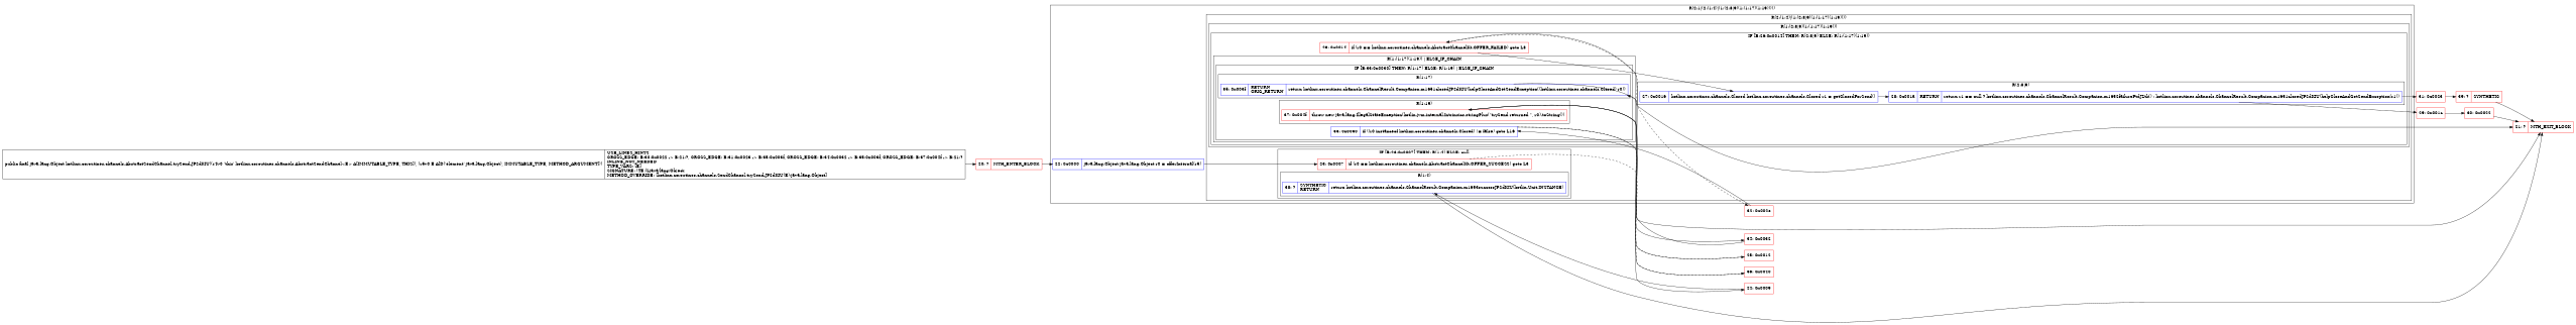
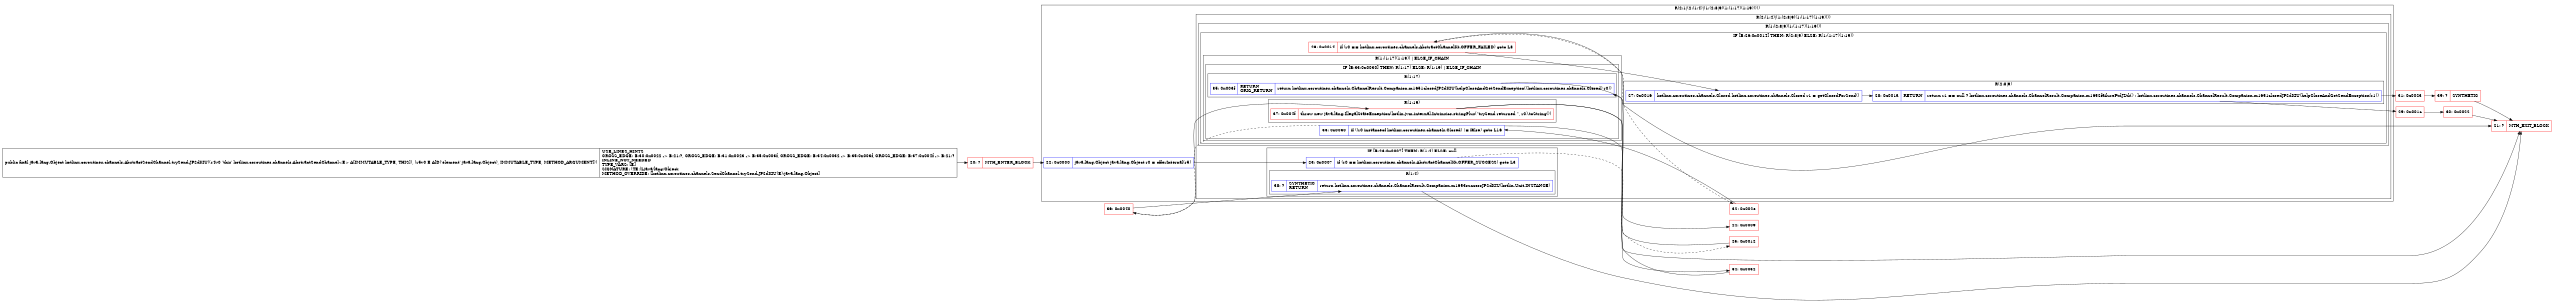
  digraph {
    rankdir=LR
    node [color=red shape=record]
    n1 [color=blue label="{38\:\ ?|SYNTHETIC\lRETURN\l|return kotlinx.coroutines.channels.ChannelResult.Companion.m1653successJP2dKIU(kotlin.Unit.INSTANCE)\l}"]
-   n2 [label="{23\:\ 0x0007|if (r0 == kotlinx.coroutines.channels.AbstractChannelKt.OFFER_SUCCESS) goto L3\l}"]
+   n2 [color=blue label="{23\:\ 0x0007|if (r0 == kotlinx.coroutines.channels.AbstractChannelKt.OFFER_SUCCESS) goto L3\l}"]
    n3 [color=blue label="{27\:\ 0x0016|kotlinx.coroutines.channels.Closed kotlinx.coroutines.channels.Closed r1 = getClosedForSend()\l}"]
    n4 [color=blue label="{28\:\ 0x001a|RETURN\l|return r1 == null ? kotlinx.coroutines.channels.ChannelResult.Companion.m1652failurePtdJZtk() : kotlinx.coroutines.channels.ChannelResult.Companion.m1651closedJP2dKIU(helpCloseAndGetSendException(r1))\l}"]
    n5 [color=blue label="{35\:\ 0x003f|RETURN\lORIG_RETURN\l|return kotlinx.coroutines.channels.ChannelResult.Companion.m1651closedJP2dKIU(helpCloseAndGetSendException((kotlinx.coroutines.channels.Closed) r0))\l}"]
    n6 [label="{37\:\ 0x004f|throw new java.lang.IllegalStateException(kotlin.jvm.internal.Intrinsics.stringPlus(\"trySend returned \", r0).toString())\l}"]
    n7 [color=blue label="{33\:\ 0x0030|if ((r0 instanceof kotlinx.coroutines.channels.Closed) != false) goto L16\l}"]
    n8 [label="{26\:\ 0x0014|if (r0 == kotlinx.coroutines.channels.AbstractChannelKt.OFFER_FAILED) goto L8\l}"]
    n9 [color=blue label="{22\:\ 0x0000|java.lang.Object java.lang.Object r0 = offerInternal(r5)\l}"]
    n10 [label="{21\:\ ?|MTH_EXIT_BLOCK\l}"]
    n11 [label="{25\:\ 0x0012}"]
    n12 [label="{29\:\ 0x001c}"]
    n13 [label="{31\:\ 0x0023}"]
    n14 [label="{24\:\ 0x0009}"]
    n15 [label="{34\:\ 0x0032}"]
    n16 [label="{36\:\ 0x0040}"]
    n17 [label="{32\:\ 0x002e}"]
    n18 [label="{30\:\ 0x0022}"]
    n19 [label="{39\:\ ?|SYNTHETIC\l}"]
    n20 [label="{20\:\ ?|MTH_ENTER_BLOCK\l}"]
    n21 [label="{public final java.lang.Object kotlinx.coroutines.channels.AbstractSendChannel.trySend\-JP2dKIU((r4v0 'this' kotlinx.coroutines.channels.AbstractSendChannel\<E\> A[IMMUTABLE_TYPE, THIS]), (r5v0 E A[D('element' java.lang.Object), IMMUTABLE_TYPE, METHOD_ARGUMENT]))  | USE_LINES_HINTS\lCROSS_EDGE: B:30:0x0022 \-\> B:21:?, CROSS_EDGE: B:31:0x0023 \-\> B:35:0x003f, CROSS_EDGE: B:34:0x0032 \-\> B:35:0x003f, CROSS_EDGE: B:37:0x004f \-\> B:21:?\lINLINE_NOT_NEEDED\lTYPE_VARS: [E]\lSIGNATURE: (TE;)Ljava\/lang\/Object;\lMETHOD_OVERRIDE: [kotlinx.coroutines.channels.SendChannel.trySend\-JP2dKIU(E):java.lang.Object]\l}" color=""]
    subgraph cluster_1 {
      label="R(2:1|(2:(1:4)|(1:(2:8|9)(1:(1:17)(1:19)))))"
      n9
      subgraph cluster_2 {
        label="R(2:(1:4)|(1:(2:8|9)(1:(1:17)(1:19))))"
        subgraph cluster_3 {
          label="IF [B:23:0x0007] THEN: R(1:4) ELSE: null"
          n2
          subgraph cluster_4 {
            label="R(1:4)"
            n1
          }
        }
        subgraph cluster_5 {
          label="R(1:(2:8|9)(1:(1:17)(1:19)))"
          subgraph cluster_6 {
            label="IF [B:26:0x0014] THEN: R(2:8|9) ELSE: R(1:(1:17)(1:19))"
            n8
            subgraph cluster_7 {
              label="R(2:8|9)"
              n3
              n4
            }
            subgraph cluster_8 {
              label="R(1:(1:17)(1:19)) | ELSE_IF_CHAIN\l"
              subgraph cluster_9 {
                label="IF [B:33:0x0030] THEN: R(1:17) ELSE: R(1:19) | ELSE_IF_CHAIN\l"
                n7
                subgraph cluster_10 {
                  label="R(1:17)"
                  n5
                }
                subgraph cluster_11 {
                  label="R(1:19)"
                  n6
                }
              }
            }
          }
        }
      }
    }
    n1 -> n10
    n2 -> n11 [style=dashed]
    n3 -> n4
    n4 -> n12
    n4 -> n13
    n5 -> n10
    n6 -> n10
    n6 -> n14
    n7 -> n15
    n7 -> n16 [style=dashed]
    n8 -> n3
    n8 -> n17 [style=dashed]
    n9 -> n2
    n11 -> n8
    n12 -> n18
    n13 -> n19
-   n14 -> n1
+   n16 -> n1
    n15 -> n5
    n16 -> n6
    n17 -> n7
    n18 -> n10
    n19 -> n10
    n20 -> n9
    n21 -> n20
  }
